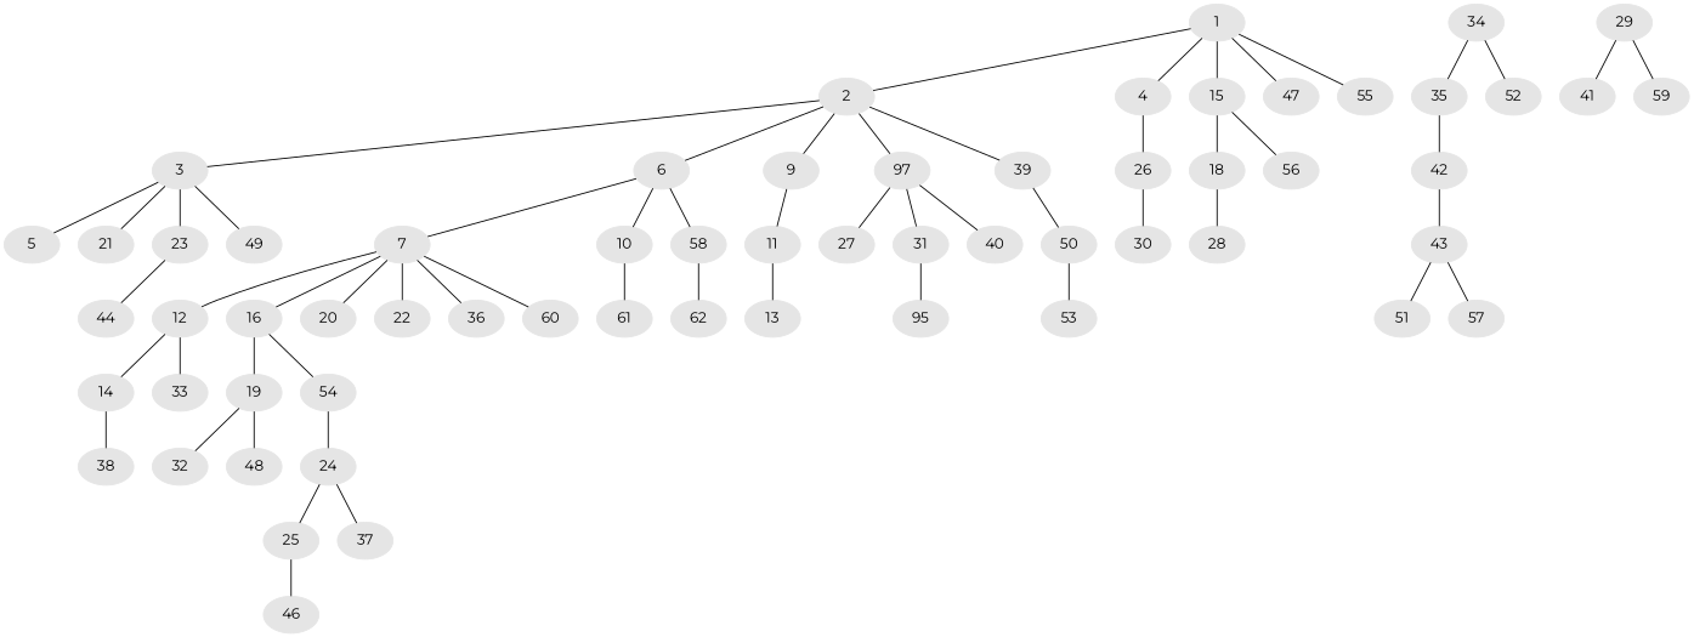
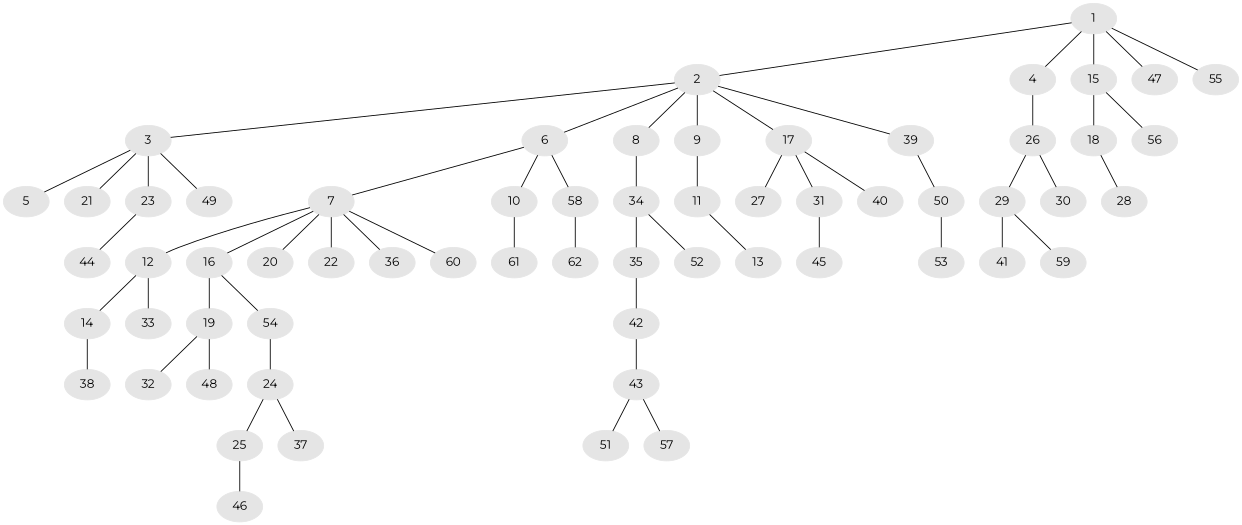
  graph {
    fontname=Montserrat
    node [color=gray90 fontname=Montserrat style=filled]
    edge [fontname=Montserrat]
    1
    2
    4
    15
    47
    55
    3
    6
+   8
    9
-   17 [label=97]
+   17
    39
    26
    18
    56
    5
    21
    23
    49
    7
    10
    58
    34
    11
    27
    31
    40
    50
    44
    29
    30
    12
    16
    20
    22
    36
    60
    61
    62
    14
    33
    19
    54
    35
    52
    13
    38
    28
    32
    48
    24
-   45 [label=95]
+   45
    25
    37
    46
    41
    59
    42
    43
    53
    51
    57
    1 -- 2
    1 -- 4
    1 -- 15
    1 -- 47
    1 -- 55
    2 -- 3
    2 -- 6
+   2 -- 8
    2 -- 9
    2 -- 17
    2 -- 39
    4 -- 26
    15 -- 18
    15 -- 56
    3 -- 5
    3 -- 21
    3 -- 23
    3 -- 49
    6 -- 7
    6 -- 10
    6 -- 58
+   8 -- 34
    9 -- 11
    17 -- 27
    17 -- 31
    17 -- 40
    39 -- 50
+   26 -- 29
    26 -- 30
    18 -- 28
    23 -- 44
    7 -- 12
    7 -- 16
    7 -- 20
    7 -- 22
    7 -- 36
    7 -- 60
    10 -- 61
    58 -- 62
    34 -- 35
    34 -- 52
    11 -- 13
    31 -- 45
    50 -- 53
    29 -- 41
    29 -- 59
    12 -- 14
    12 -- 33
    16 -- 19
    16 -- 54
    14 -- 38
    19 -- 32
    19 -- 48
    54 -- 24
    35 -- 42
    24 -- 25
    24 -- 37
    25 -- 46
    42 -- 43
    43 -- 51
    43 -- 57
  }
